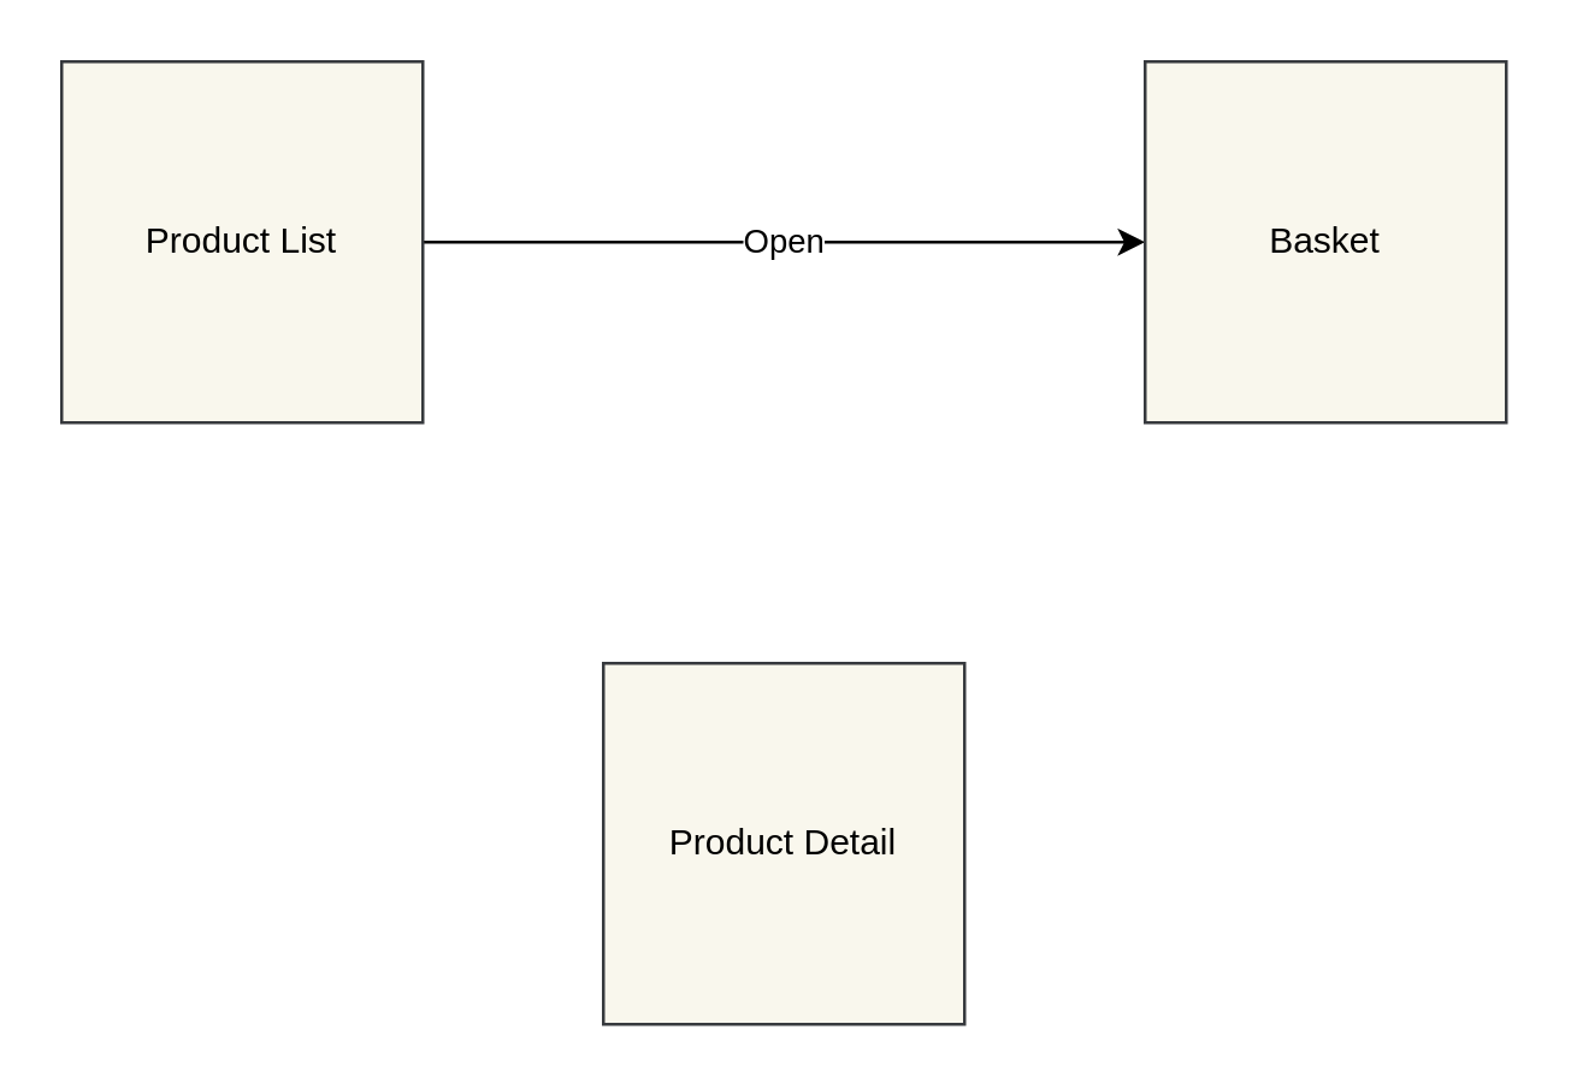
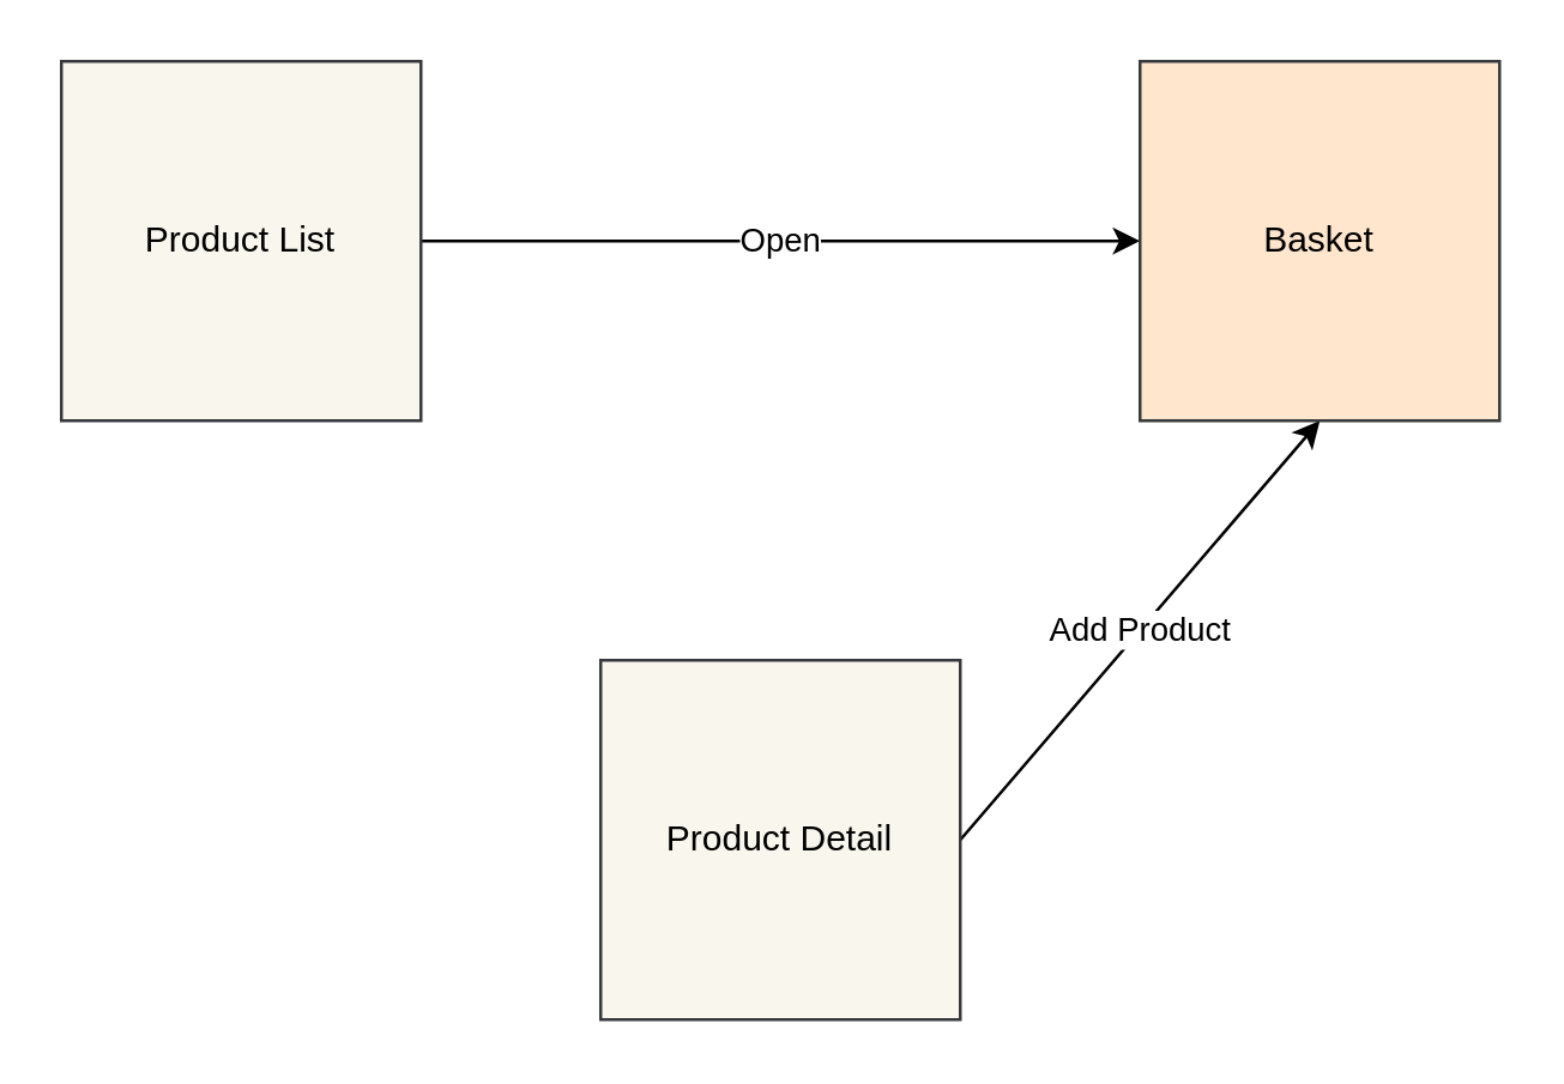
  <mxCell id="0" />
  <mxCell id="1" parent="0" />
  <mxCell id="2" value="Open" style="edgeStyle=none;html=1;" parent="1" source="3" target="6" edge="1"><mxGeometry relative="1" as="geometry" /></mxCell>
  <mxCell id="3" value="Product List" style="whiteSpace=wrap;html=1;aspect=fixed;fillColor=#f9f7ed;strokeColor=#36393d;fontColor=#000000;" parent="1" vertex="1"><mxGeometry x="20" y="20" width="120" height="120" as="geometry" /></mxCell>
+ <mxCell id="4" value="Add Product" style="edgeStyle=none;html=1;entryX=0.5;entryY=1;entryDx=0;entryDy=0;exitX=1;exitY=0.5;exitDx=0;exitDy=0;" parent="1" source="5" target="6" edge="1"><mxGeometry relative="1" as="geometry"><Array as="points" /></mxGeometry></mxCell>
  <mxCell id="5" value="Product Detail" style="whiteSpace=wrap;html=1;aspect=fixed;fillColor=#f9f7ed;strokeColor=#36393d;fontColor=#000000;" parent="1" vertex="1"><mxGeometry x="200" y="220" width="120" height="120" as="geometry" /></mxCell>
- <mxCell id="6" value="Basket" style="whiteSpace=wrap;html=1;aspect=fixed;fillColor=#f9f7ed;strokeColor=#36393d;fontColor=#000000;" parent="1" vertex="1"><mxGeometry x="380" y="20" width="120" height="120" as="geometry" /></mxCell>
+ <mxCell id="6" value="Basket" style="whiteSpace=wrap;html=1;aspect=fixed;fillColor=#ffe6cc;strokeColor=#36393d;fontColor=#000000;" parent="1" vertex="1"><mxGeometry x="380" y="20" width="120" height="120" as="geometry" /></mxCell>
